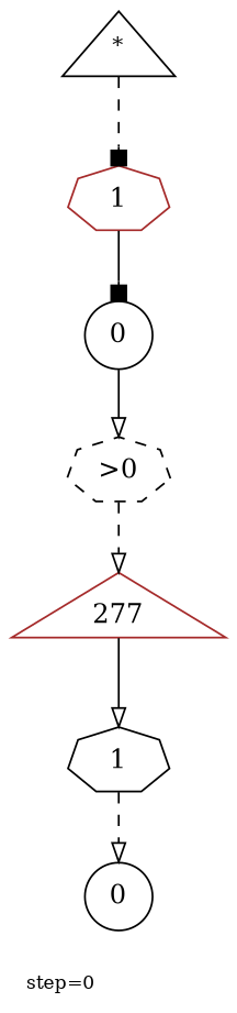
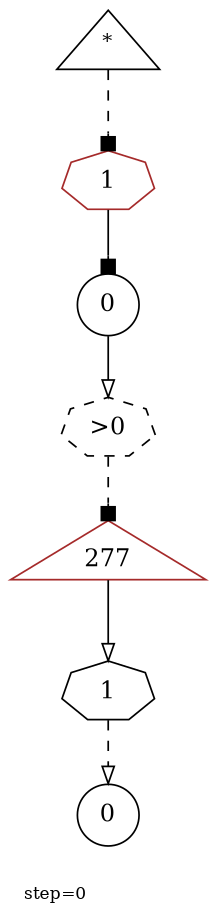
  digraph {
    fontsize=10
    label="step=0"
    labeljust=left
    labelloc=bottom
    node [color=black labelfontcolor=black peripheries=1 shape=septagon]
    edge [color=black style=solid arrowhead=onormal]
    277 [color=brown shape=triangle]
    n2 [label=1 labelfontcolor=""]
    n3 [label=<<SUP>*</SUP>> shape=triangle]
    n4 [color=brown label=1 labelfontcolor=""]
    n5 [label=<0> shape=circle]
    n6 [label=<&gt;0> style=dashed labelfontcolor=""]
    n7 [label=<0> shape=circle]
    277 -> n2
    n2 -> n7 [style=dashed]
    n3 -> n4 [style=dashed arrowhead=box]
    n4 -> n5 [arrowhead=box]
    n5 -> n6
-   n6 -> 277 [style=dashed]
+   n6 -> 277 [style=dashed arrowhead=box]
  }
